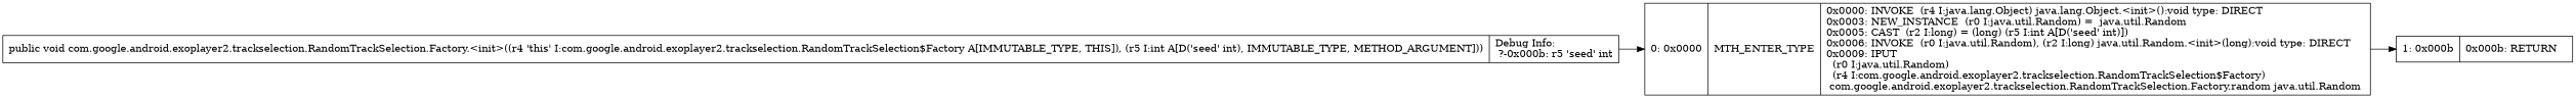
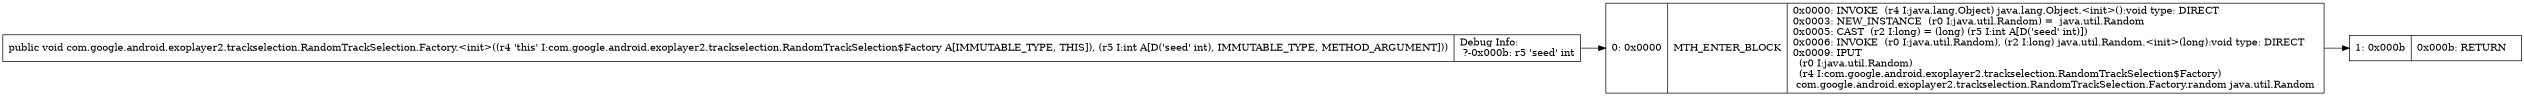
  digraph {
    rankdir=LR
    node [shape=record]
-   n1 [label="{0\:\ 0x0000|MTH_ENTER_TYPE\l|0x0000: INVOKE  (r4 I:java.lang.Object) java.lang.Object.\<init\>():void type: DIRECT \l0x0003: NEW_INSTANCE  (r0 I:java.util.Random) =  java.util.Random \l0x0005: CAST  (r2 I:long) = (long) (r5 I:int A[D('seed' int)]) \l0x0006: INVOKE  (r0 I:java.util.Random), (r2 I:long) java.util.Random.\<init\>(long):void type: DIRECT \l0x0009: IPUT  \l  (r0 I:java.util.Random)\l  (r4 I:com.google.android.exoplayer2.trackselection.RandomTrackSelection$Factory)\l com.google.android.exoplayer2.trackselection.RandomTrackSelection.Factory.random java.util.Random \l}"]
+   n1 [label="{0\:\ 0x0000|MTH_ENTER_BLOCK\l|0x0000: INVOKE  (r4 I:java.lang.Object) java.lang.Object.\<init\>():void type: DIRECT \l0x0003: NEW_INSTANCE  (r0 I:java.util.Random) =  java.util.Random \l0x0005: CAST  (r2 I:long) = (long) (r5 I:int A[D('seed' int)]) \l0x0006: INVOKE  (r0 I:java.util.Random), (r2 I:long) java.util.Random.\<init\>(long):void type: DIRECT \l0x0009: IPUT  \l  (r0 I:java.util.Random)\l  (r4 I:com.google.android.exoplayer2.trackselection.RandomTrackSelection$Factory)\l com.google.android.exoplayer2.trackselection.RandomTrackSelection.Factory.random java.util.Random \l}"]
    n2 [label="{1\:\ 0x000b|0x000b: RETURN   \l}"]
    n3 [label="{public void com.google.android.exoplayer2.trackselection.RandomTrackSelection.Factory.\<init\>((r4 'this' I:com.google.android.exoplayer2.trackselection.RandomTrackSelection$Factory A[IMMUTABLE_TYPE, THIS]), (r5 I:int A[D('seed' int), IMMUTABLE_TYPE, METHOD_ARGUMENT]))  | Debug Info:\l  ?\-0x000b: r5 'seed' int\l}"]
    n1 -> n2
    n3 -> n1
  }
